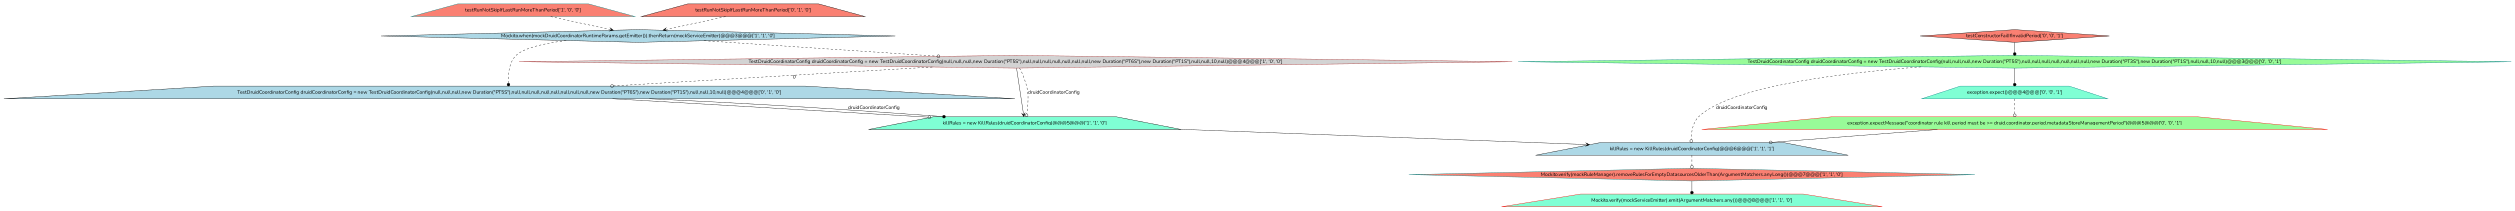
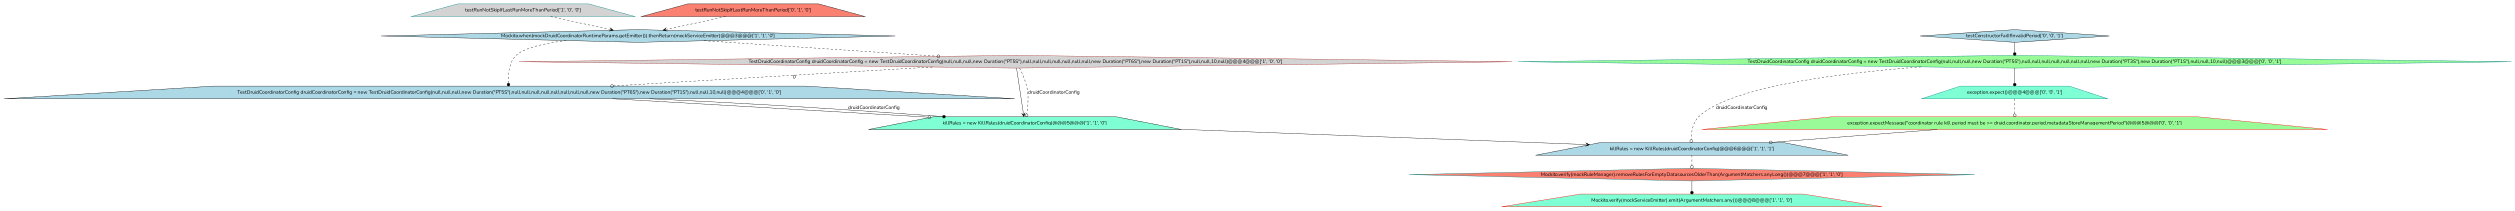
  digraph {
    fontname=Nunito
    node [color=black fillcolor=lightblue fontname=Nunito shape=trapezium style=filled]
    edge [arrowhead=odot fontname=Nunito style=dashed]
-   n1 [color=teal fillcolor=salmon label="testRunNotSkipIfLastRunMoreThanPeriod['1', '0', '0']"]
+   n1 [color=teal fillcolor=lightgrey label="testRunNotSkipIfLastRunMoreThanPeriod['1', '0', '0']"]
    n2 [label="Mockito.when(mockDruidCoordinatorRuntimeParams.getEmitter()).thenReturn(mockServiceEmitter)@@@3@@@['1', '1', '0']" shape=diamond]
    n3 [label="TestDruidCoordinatorConfig druidCoordinatorConfig = new TestDruidCoordinatorConfig(null,null,null,new Duration(\"PT5S\"),null,null,null,null,null,null,null,null,new Duration(\"PT6S\"),new Duration(\"PT1S\"),null,null,10,null)@@@4@@@['0', '1', '0']"]
    n4 [color=brown fillcolor=lightgrey label="TestDruidCoordinatorConfig druidCoordinatorConfig = new TestDruidCoordinatorConfig(null,null,null,new Duration(\"PT5S\"),null,null,null,null,null,null,null,new Duration(\"PT6S\"),new Duration(\"PT1S\"),null,null,10,null)@@@4@@@['1', '0', '0']" shape=diamond]
    n5 [fillcolor=aquamarine label="killRules = new KillRules(druidCoordinatorConfig)@@@5@@@['1', '1', '0']"]
    n6 [label="killRules = new KillRules(druidCoordinatorConfig)@@@6@@@['1', '1', '1']"]
    n7 [color=red fillcolor=palegreen label="exception.expectMessage(\"coordinator rule kill period must be >= druid.coordinator.period.metadataStoreManagementPeriod\")@@@5@@@['0', '0', '1']"]
    n8 [color=teal fillcolor=salmon label="Mockito.verify(mockRuleManager).removeRulesForEmptyDatasourcesOlderThan(ArgumentMatchers.anyLong())@@@7@@@['1', '1', '0']" shape=diamond]
    n9 [color=red fillcolor=aquamarine label="Mockito.verify(mockServiceEmitter).emit(ArgumentMatchers.any())@@@8@@@['1', '1', '0']"]
    n10 [color=teal fillcolor=palegreen label="TestDruidCoordinatorConfig druidCoordinatorConfig = new TestDruidCoordinatorConfig(null,null,null,new Duration(\"PT5S\"),null,null,null,null,null,null,null,new Duration(\"PT3S\"),new Duration(\"PT1S\"),null,null,10,null)@@@3@@@['0', '0', '1']" shape=diamond]
    n11 [color=teal fillcolor=aquamarine label="exception.expect()@@@4@@@['0', '0', '1']"]
    n12 [fillcolor=salmon label="testRunNotSkipIfLastRunMoreThanPeriod['0', '1', '0']"]
-   n13 [fillcolor=salmon label="testConstructorFailIfInvalidPeriod['0', '0', '1']" shape=diamond]
+   n13 [label="testConstructorFailIfInvalidPeriod['0', '0', '1']" shape=diamond]
    n1 -> n2 [arrowhead=vee]
    n2 -> n3 [arrowhead=dot]
    n2 -> n4
    n3 -> n5 [style=solid]
    n3 -> n5 [arrowhead=dot label=druidCoordinatorConfig style=solid]
    n4 -> n3 [label=0]
    n4 -> n5 [arrowhead=vee style=solid]
    n4 -> n5 [label=druidCoordinatorConfig]
    n5 -> n6 [arrowhead=vee style=solid]
    n6 -> n8
    n7 -> n6 [style=solid]
    n8 -> n9 [arrowhead=dot style=solid]
    n10 -> n6 [label=druidCoordinatorConfig]
    n10 -> n11 [arrowhead=dot style=solid]
    n11 -> n7
    n12 -> n2 [arrowhead=vee]
    n13 -> n10 [arrowhead=dot style=solid]
  }
